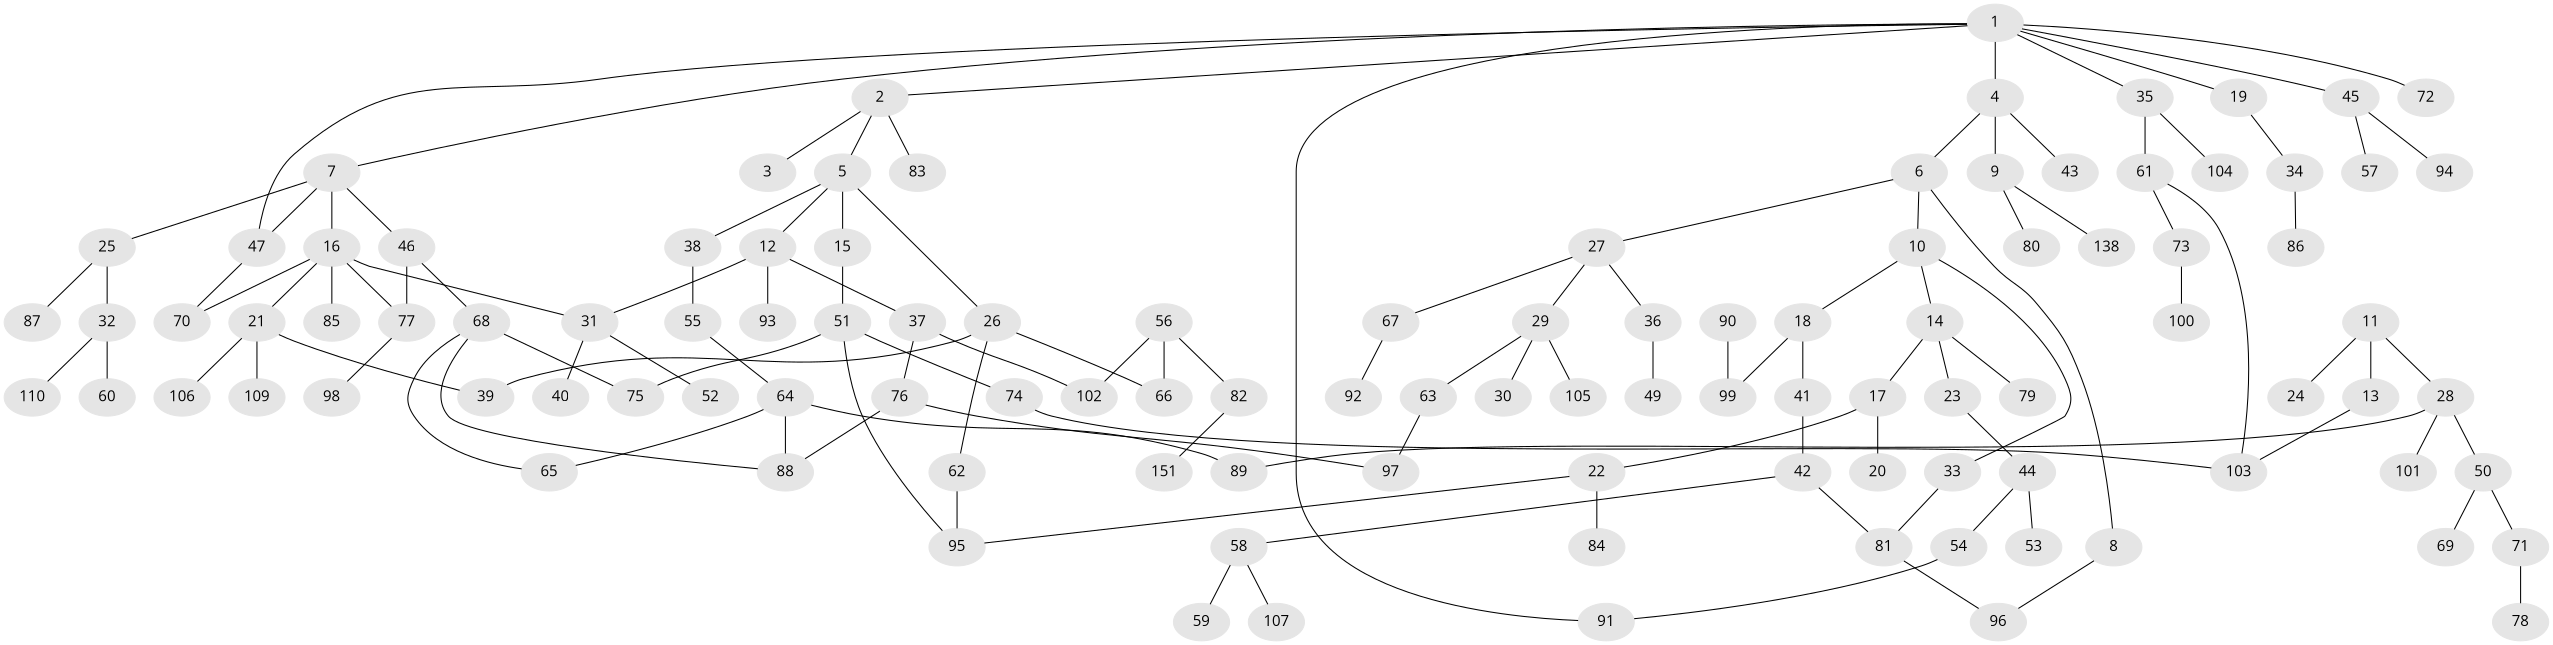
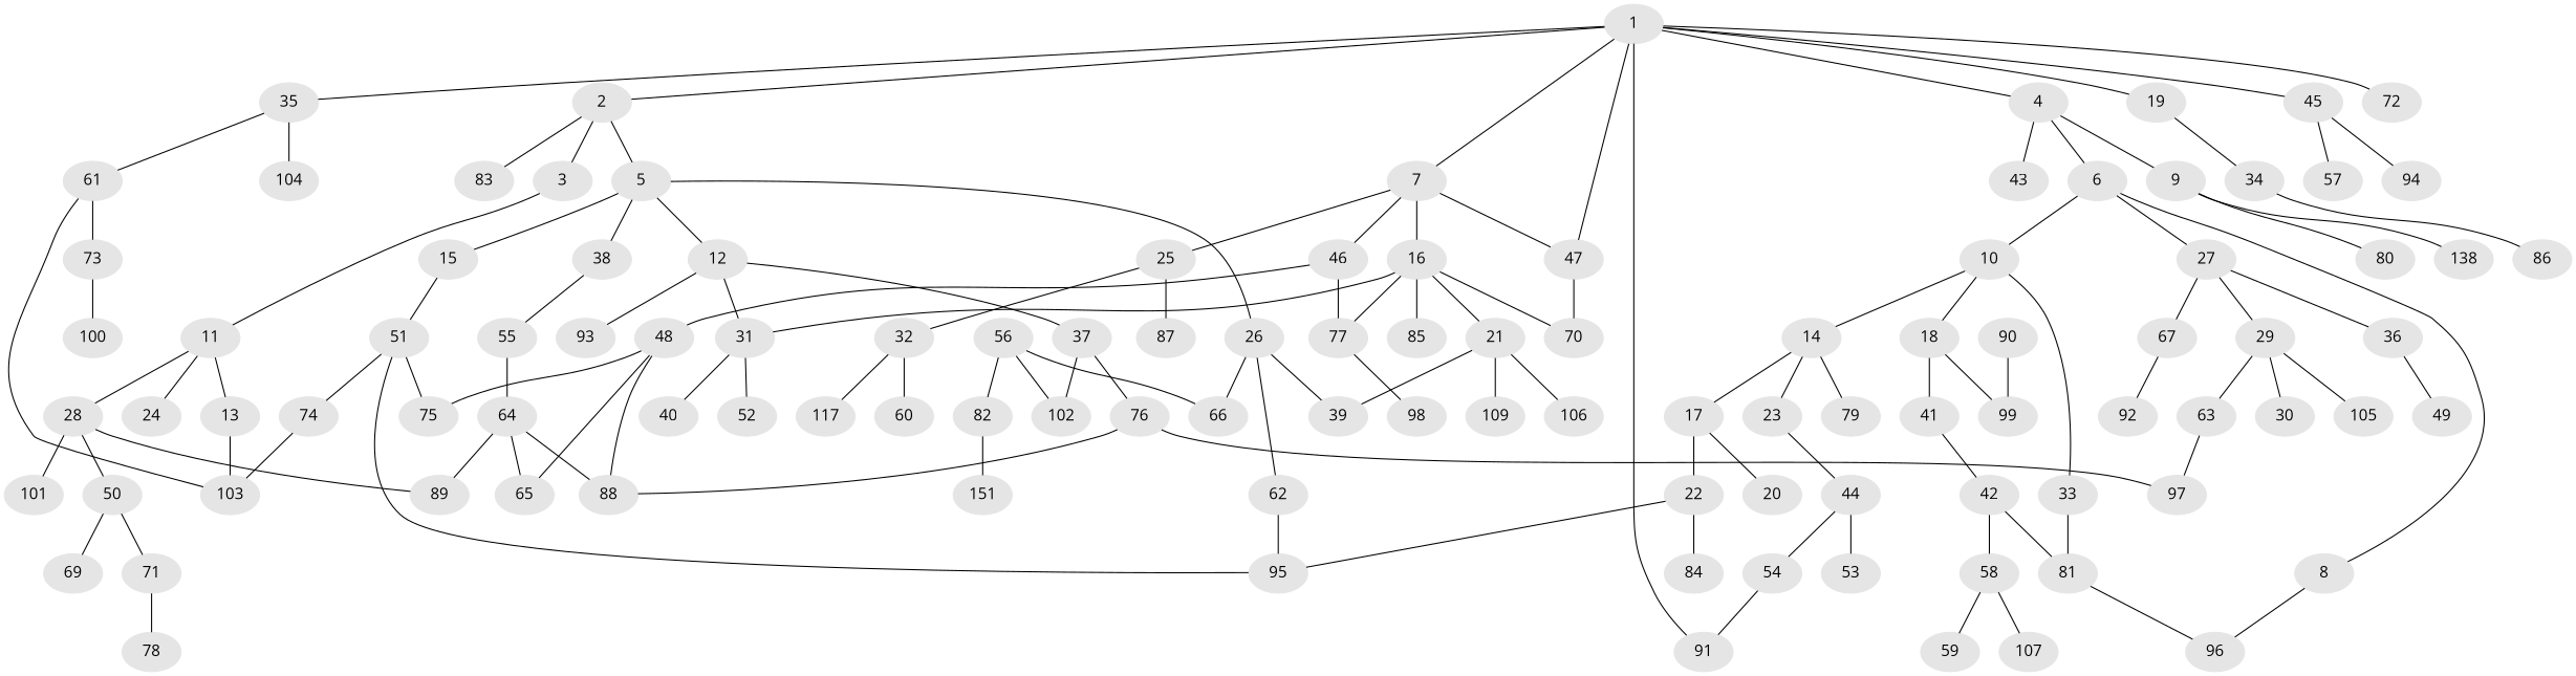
  graph {
    fontname="Open Sans"
    node [color=gray90 fontname="Open Sans" style=filled]
    edge [fontname="Open Sans"]
    1
    2
    4
    7
    19
    35
    45
    47
    72
    91
    3
    5
    83
    6
    9
    43
    16
    25
    46
    34
    61
    104
    57
    94
    70
    11
    12
    15
    26
    38
    13
    24
    28
    8
    10
    27
    80
    n38 [label=138]
    31
    37
    93
    51
    39
    62
    66
    55
    96
    14
    18
    33
    29
    36
    67
    21
    77
    85
    32
    87
-   48 [label=68]
+   48
    17
    23
    79
    41
    99
    81
    103
    50
    89
    101
    40
    52
    76
    102
    20
    22
    44
    95
    75
    74
    106
    109
    98
    84
    42
    86
    53
    54
    60
-   110
+   110 [label=117]
    30
    63
    105
    49
    92
    69
    71
    97
    73
    88
    64
    58
    59
    107
    65
    56
    82
    78
    n108 [label=151]
    90
    100
    1 -- 2
    1 -- 4
    1 -- 7
    1 -- 19
    1 -- 35
    1 -- 45
    1 -- 47
    1 -- 72
    1 -- 91
    2 -- 3
    2 -- 5
    2 -- 83
    4 -- 6
    4 -- 9
    4 -- 43
    7 -- 47
    7 -- 16
    7 -- 25
    7 -- 46
    19 -- 34
    35 -- 61
    35 -- 104
    45 -- 57
    45 -- 94
    47 -- 70
+   3 -- 11
    5 -- 12
    5 -- 15
    5 -- 26
    5 -- 38
    6 -- 8
    6 -- 10
    6 -- 27
    9 -- 80
    9 -- n38
    16 -- 70
    16 -- 31
    16 -- 21
    16 -- 77
    16 -- 85
    25 -- 32
    25 -- 87
    46 -- 77
    46 -- 48
    34 -- 86
    61 -- 103
    61 -- 73
    11 -- 13
    11 -- 24
    11 -- 28
    12 -- 31
    12 -- 37
    12 -- 93
    15 -- 51
    26 -- 39
    26 -- 62
    26 -- 66
    38 -- 55
    13 -- 103
    28 -- 50
    28 -- 89
    28 -- 101
    8 -- 96
    10 -- 14
    10 -- 18
    10 -- 33
    27 -- 29
    27 -- 36
    27 -- 67
    31 -- 40
    31 -- 52
    37 -- 76
    37 -- 102
    51 -- 95
    51 -- 75
    51 -- 74
    62 -- 95
    55 -- 64
    14 -- 17
    14 -- 23
    14 -- 79
    18 -- 41
    18 -- 99
    33 -- 81
    29 -- 30
    29 -- 63
    29 -- 105
    36 -- 49
    67 -- 92
    21 -- 39
    21 -- 106
    21 -- 109
    77 -- 98
    32 -- 60
    32 -- 110
    48 -- 75
    48 -- 88
    48 -- 65
    17 -- 20
    17 -- 22
    23 -- 44
    41 -- 42
    81 -- 96
    50 -- 69
    50 -- 71
    76 -- 97
    76 -- 88
    22 -- 95
    22 -- 84
    44 -- 53
    44 -- 54
    74 -- 103
    42 -- 81
    42 -- 58
    54 -- 91
    63 -- 97
    71 -- 78
    73 -- 100
    64 -- 89
    64 -- 88
    64 -- 65
    58 -- 59
    58 -- 107
    56 -- 66
    56 -- 102
    56 -- 82
    82 -- n108
    90 -- 99
  }
